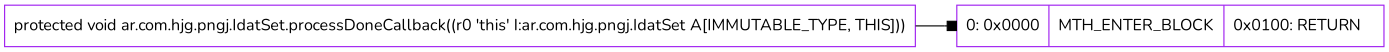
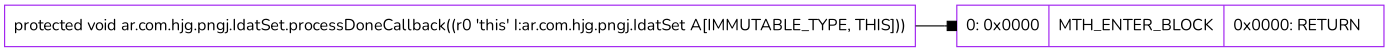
  digraph {
    rankdir=LR
    fontname=Nunito
    node [shape=record color=purple fontname=Nunito]
-   n1 [label="{0\:\ 0x0000|MTH_ENTER_BLOCK\l|0x0100: RETURN   \l}"]
+   n1 [label="{0\:\ 0x0000|MTH_ENTER_BLOCK\l|0x0000: RETURN   \l}"]
    n2 [label="{protected void ar.com.hjg.pngj.IdatSet.processDoneCallback((r0 'this' I:ar.com.hjg.pngj.IdatSet A[IMMUTABLE_TYPE, THIS])) }"]
    n2 -> n1 [arrowhead=box fontname=Nunito]
  }
